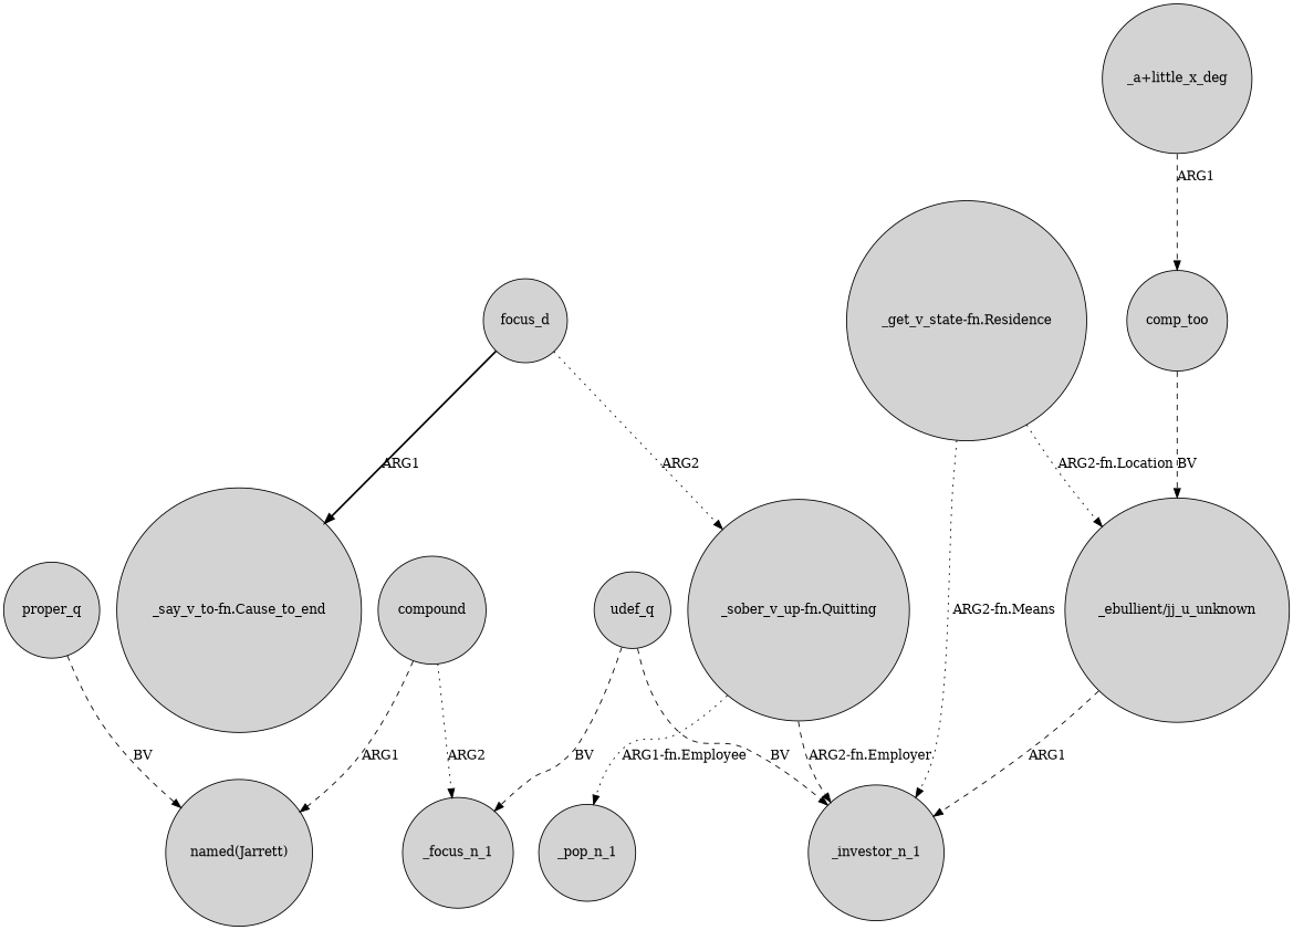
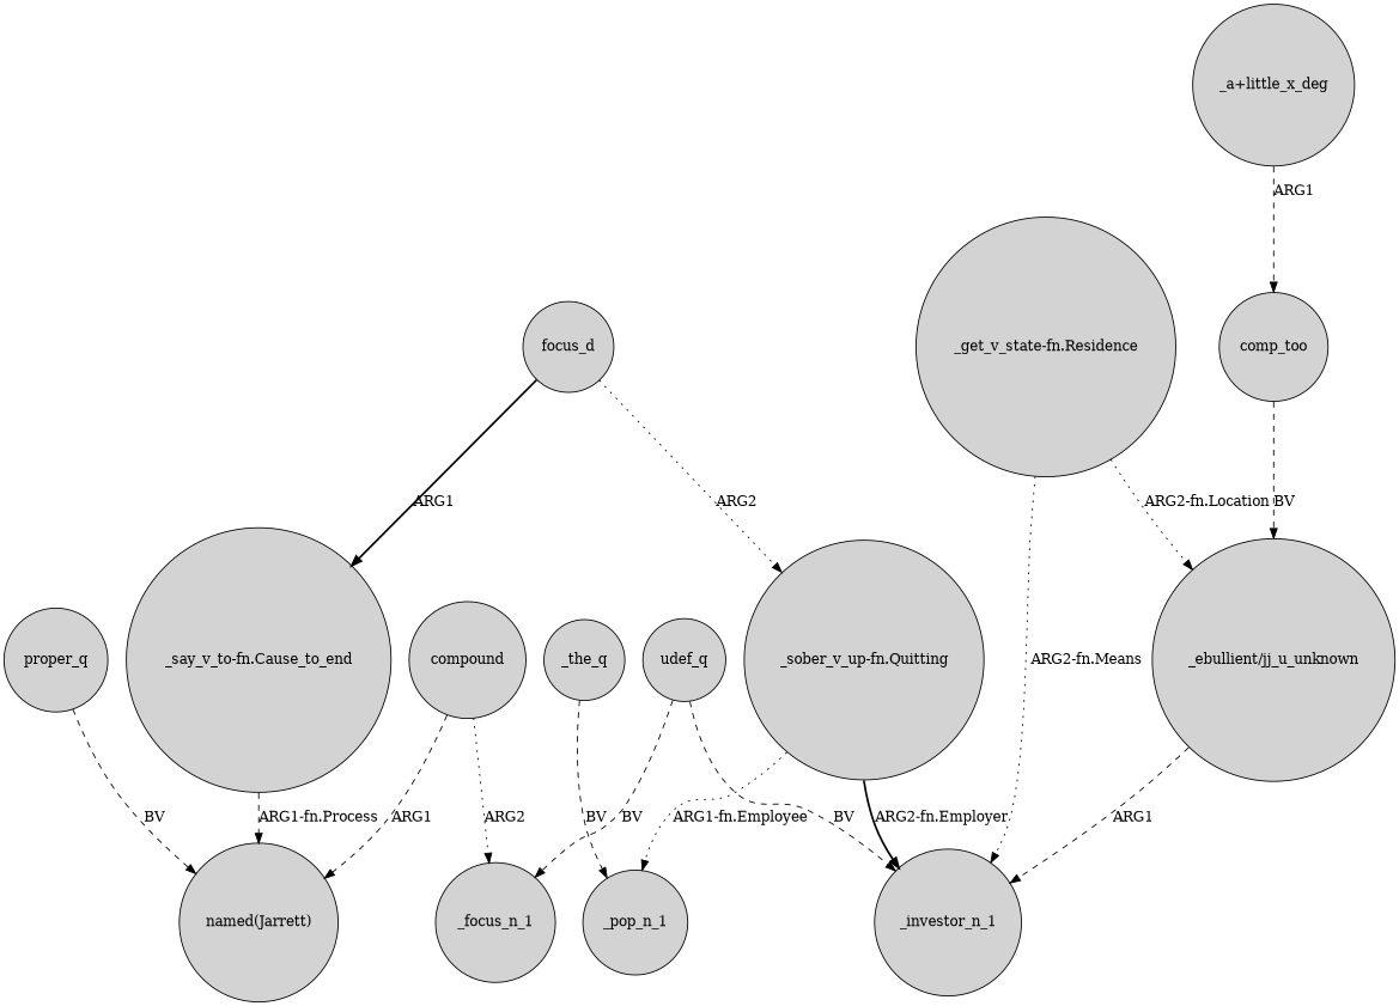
  digraph {
    node [shape=circle style=filled]
    edge [style=dashed]
    compound
    "named(Jarrett)"
    n3 [label=_focus_n_1]
    comp_too
    "_ebullient/jj_u_unknown"
    _investor_n_1
    "_a+little_x_deg"
    focus_d
    "_sober_v_up-fn.Quitting"
    "_say_v_to-fn.Cause_to_end"
    _pop_n_1
    "_get_v_state-fn.Residence"
    udef_q
    proper_q
+   _the_q
    compound -> "named(Jarrett)" [label=ARG1]
    compound -> n3 [label=ARG2 style=dotted]
    comp_too -> "_ebullient/jj_u_unknown" [label=BV]
    "_ebullient/jj_u_unknown" -> _investor_n_1 [label=ARG1]
    "_a+little_x_deg" -> comp_too [label=ARG1]
    focus_d -> "_sober_v_up-fn.Quitting" [label=ARG2 style=dotted]
    focus_d -> "_say_v_to-fn.Cause_to_end" [label=ARG1 style=bold]
-   "_sober_v_up-fn.Quitting" -> _investor_n_1 [label="ARG2-fn.Employer"]
+   "_sober_v_up-fn.Quitting" -> _investor_n_1 [label="ARG2-fn.Employer" style=bold]
    "_sober_v_up-fn.Quitting" -> _pop_n_1 [label="ARG1-fn.Employee" style=dotted]
+   "_say_v_to-fn.Cause_to_end" -> "named(Jarrett)" [label="ARG1-fn.Process"]
    "_get_v_state-fn.Residence" -> "_ebullient/jj_u_unknown" [label="ARG2-fn.Location" style=dotted]
    "_get_v_state-fn.Residence" -> _investor_n_1 [label="ARG2-fn.Means" style=dotted]
    udef_q -> n3 [label=BV]
    udef_q -> _investor_n_1 [label=BV]
    proper_q -> "named(Jarrett)" [label=BV]
+   _the_q -> _pop_n_1 [label=BV]
  }
